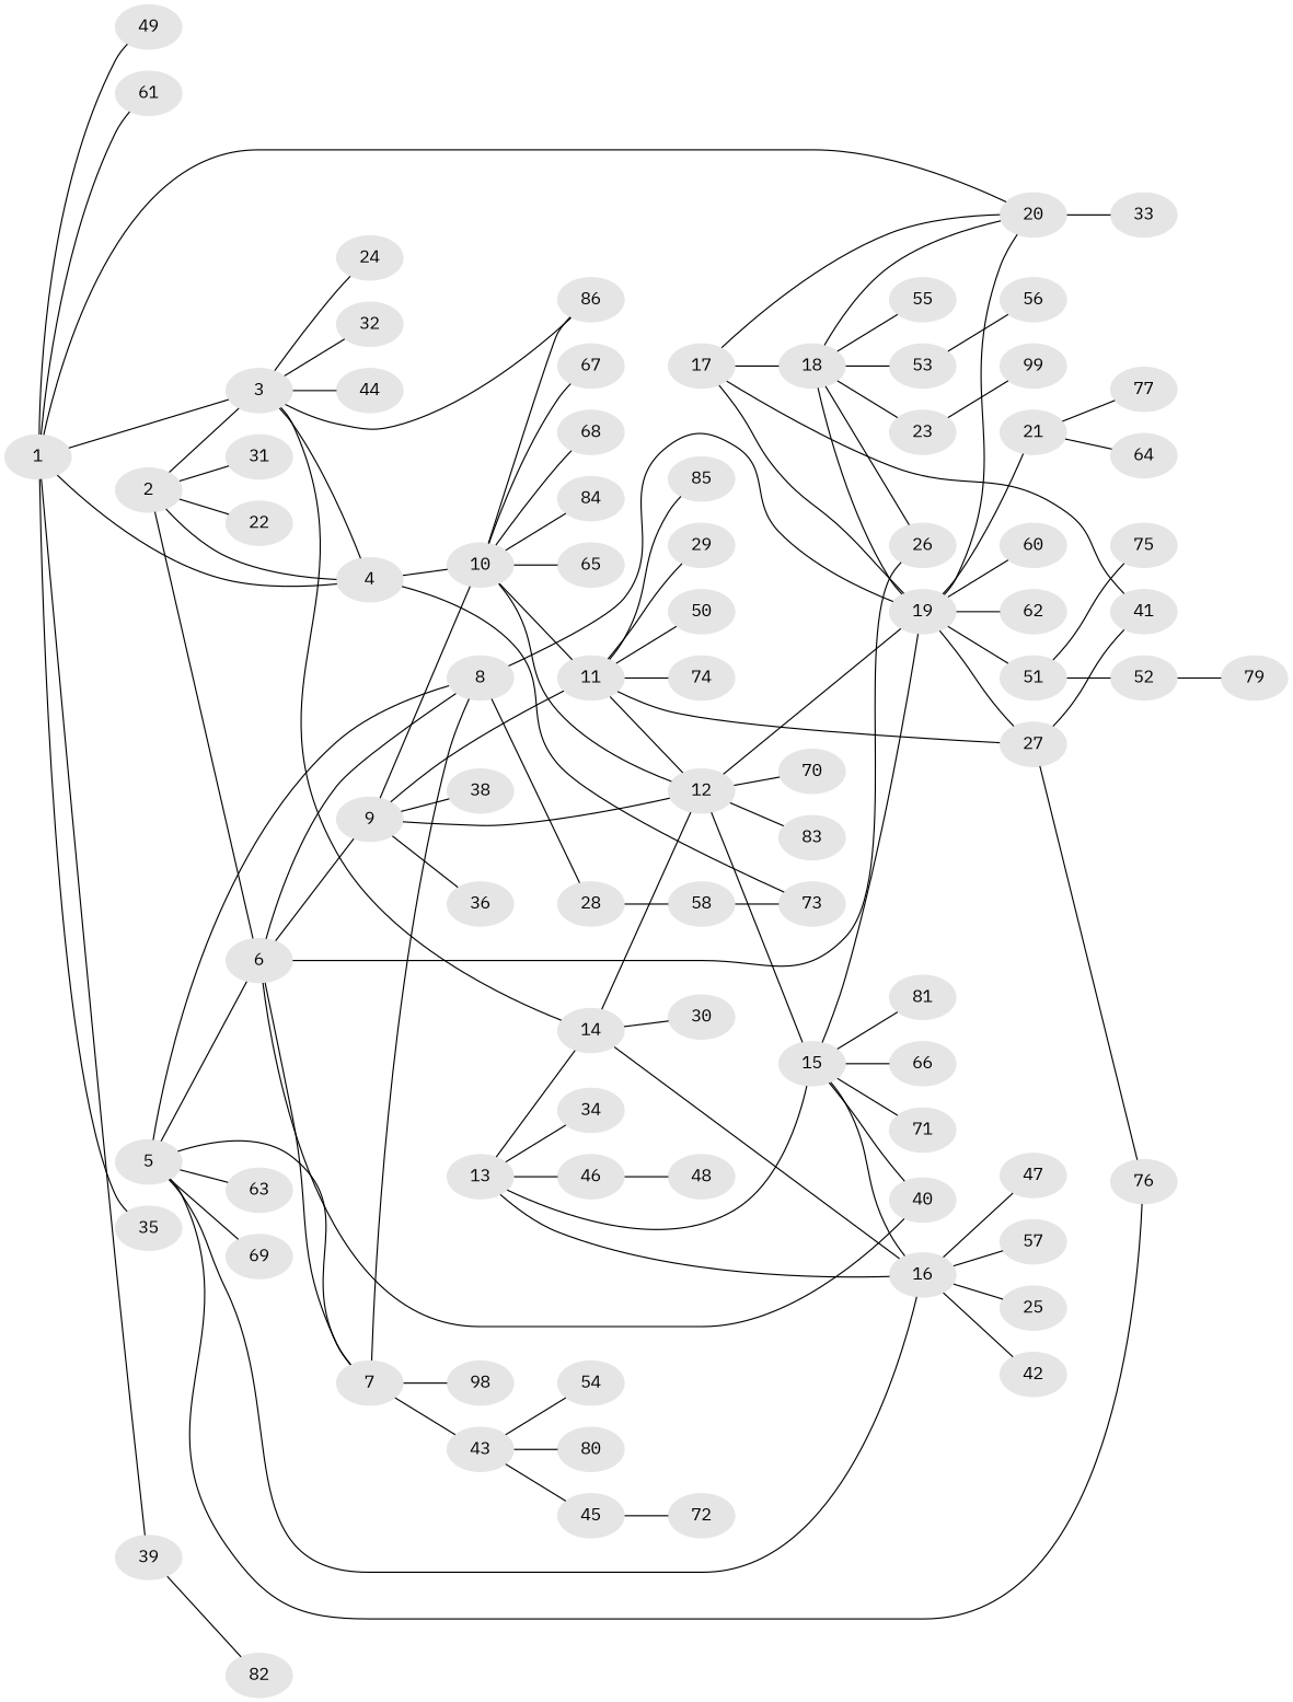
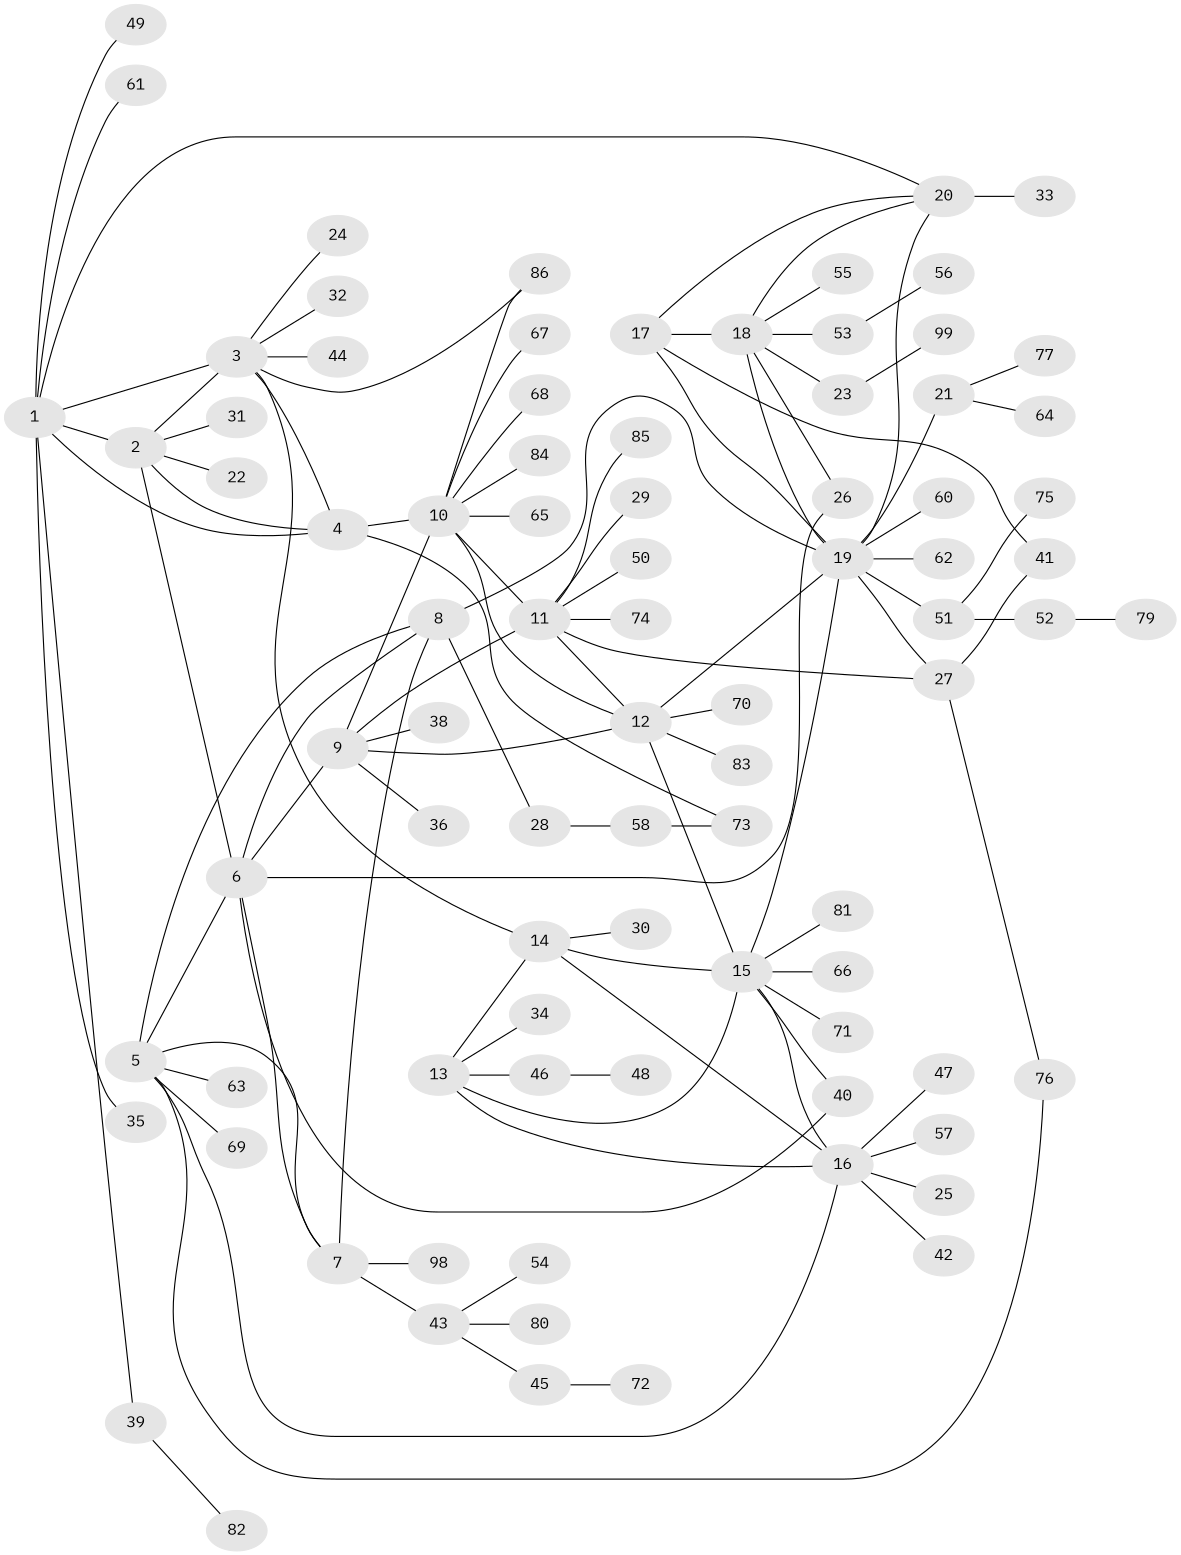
  graph {
    fontname="IBM Plex Mono"
    rankdir=LR
    node [color=gray90 fontname="IBM Plex Mono" style=filled]
    edge [fontname="IBM Plex Mono"]
    1
    2
    3
    4
    20
    35
    39
    49
    61
    22
    6
    31
    14
    24
    32
    44
    86
    10
    73
    33
    82
    7
    8
    9
    26
    40
    16
    15
    30
    11
    12
    65
    67
    68
    84
    5
    63
    69
    76
    43
    n41 [label=98]
    19
    28
    25
    42
    47
    57
    36
    38
    45
    54
    80
    27
    21
    51
    60
    62
    58
    29
    50
    74
    85
    70
    83
    41
    66
    71
    81
    13
    34
    46
    48
    17
    18
    23
    53
    55
    n78 [label=99]
    56
    64
    77
    52
    75
    72
    79
+   1 -- 2
    1 -- 3
    1 -- 4
    1 -- 20
    1 -- 35
    1 -- 39
    1 -- 49
    1 -- 61
    2 -- 3
    2 -- 4
    2 -- 22
    2 -- 6
    2 -- 31
    3 -- 4
    3 -- 14
    3 -- 24
    3 -- 32
    3 -- 44
    3 -- 86
    4 -- 10
    4 -- 73
    20 -- 33
    39 -- 82
    6 -- 7
    6 -- 8
    6 -- 9
    6 -- 26
    6 -- 40
    14 -- 16
-   14 -- 12
+   14 -- 15
    14 -- 30
    10 -- 86
    10 -- 11
    10 -- 12
    10 -- 65
    10 -- 67
    10 -- 68
    10 -- 84
    7 -- 8
    7 -- 43
    7 -- n41
    8 -- 19
    8 -- 28
    9 -- 10
    9 -- 11
    9 -- 12
    9 -- 36
    9 -- 38
    16 -- 25
    16 -- 42
    16 -- 47
    16 -- 57
    15 -- 40
    15 -- 16
    15 -- 19
    15 -- 66
    15 -- 71
    15 -- 81
    11 -- 12
    11 -- 27
    11 -- 29
    11 -- 50
    11 -- 74
    11 -- 85
    12 -- 15
    12 -- 19
    12 -- 70
    12 -- 83
    5 -- 6
    5 -- 7
    5 -- 8
    5 -- 16
    5 -- 63
    5 -- 69
    5 -- 76
    43 -- 45
    43 -- 54
    43 -- 80
    19 -- 20
    19 -- 27
    19 -- 21
    19 -- 51
    19 -- 60
    19 -- 62
    28 -- 58
    45 -- 72
    27 -- 76
    27 -- 41
    21 -- 64
    21 -- 77
    51 -- 52
    51 -- 75
    58 -- 73
    13 -- 14
    13 -- 16
    13 -- 15
    13 -- 34
    13 -- 46
    46 -- 48
    17 -- 20
    17 -- 19
    17 -- 41
    17 -- 18
    18 -- 20
    18 -- 26
    18 -- 19
    18 -- 23
    18 -- 53
    18 -- 55
    23 -- n78
    53 -- 56
    52 -- 79
  }
